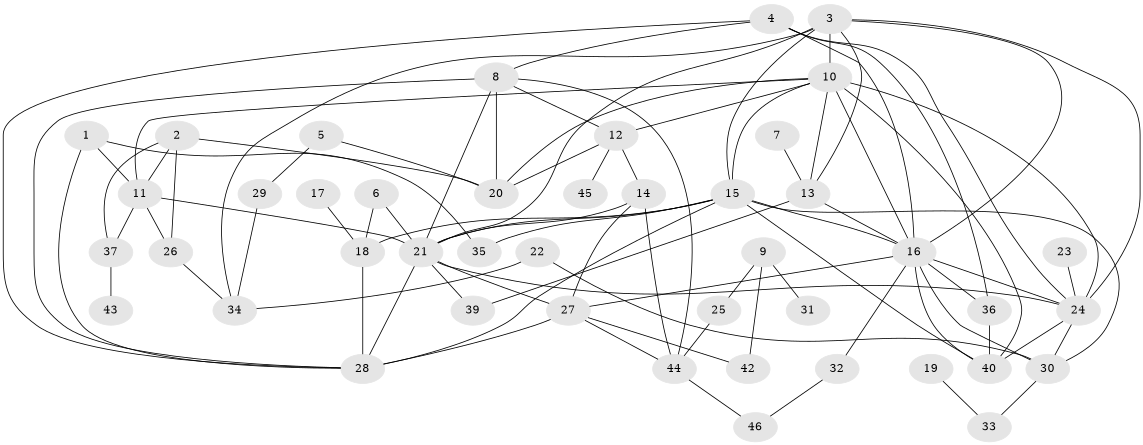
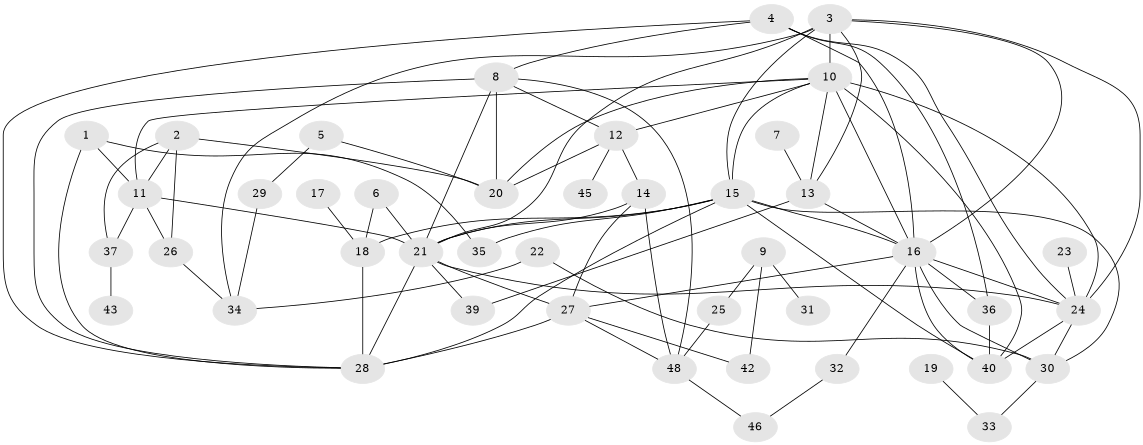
  graph {
    node [color=gray90 style=filled]
    edge [weight=1.0]
    1
    11
    28
    35
    26
    37
    21
    2
    20
    34
    43
    3
    10
    13
    15
    16
    24
    12
    40
    39
    18
    30
    36
    27
    32
    4
    8
-   44
+   44 [label=48]
    5
    29
    6
    7
    14
    45
    46
    9
    25
    31
    42
    33
    17
    19
    22
    23
    1 -- 11
    1 -- 28 [weight=2.0]
    1 -- 35
    11 -- 26
    11 -- 37
    11 -- 21
    26 -- 34
    37 -- 43
    21 -- 28 [weight=2.0]
    21 -- 24
    21 -- 39
    21 -- 27
    2 -- 11
    2 -- 26 [weight=2.0]
    2 -- 37
    2 -- 20
    3 -- 21
    3 -- 34
    3 -- 10 [weight=3.0]
    3 -- 13
    3 -- 15
    3 -- 16
    3 -- 24 [weight=2.0]
    10 -- 11
    10 -- 20
    10 -- 13
    10 -- 15
    10 -- 16
    10 -- 24
    10 -- 12
    10 -- 40
    13 -- 16
    13 -- 39
    15 -- 28 [weight=2.0]
    15 -- 35
    15 -- 21
    15 -- 16
    15 -- 40
    15 -- 18 [weight=2.0]
    15 -- 30
    16 -- 24
    16 -- 40 [weight=2.0]
    16 -- 30
    16 -- 36
    16 -- 27
    16 -- 32
    24 -- 40 [weight=2.0]
    24 -- 30
    12 -- 20
    12 -- 14
    12 -- 45
    18 -- 28
    30 -- 33
    36 -- 40
    27 -- 28
    27 -- 44
    27 -- 42
    32 -- 46
    4 -- 28
    4 -- 16
    4 -- 24
    4 -- 36
    4 -- 8
    8 -- 28 [weight=2.0]
    8 -- 21
    8 -- 20
    8 -- 12
    8 -- 44
    44 -- 46
    5 -- 20
    5 -- 29
    29 -- 34
    6 -- 21
    6 -- 18
    7 -- 13
    14 -- 21
    14 -- 27
    14 -- 44
    9 -- 25
    9 -- 31
    9 -- 42
    25 -- 44
    17 -- 18
    19 -- 33
    22 -- 34
    22 -- 30
    23 -- 24
  }
